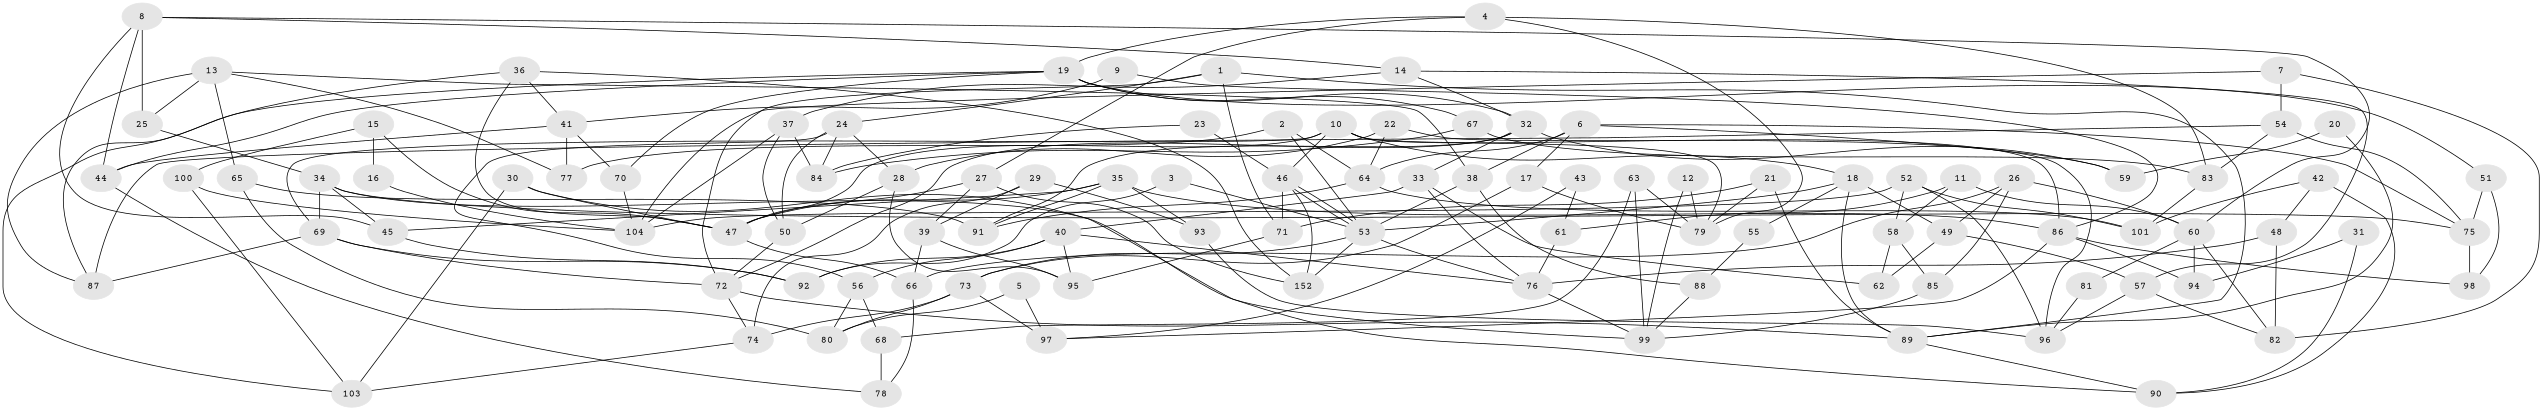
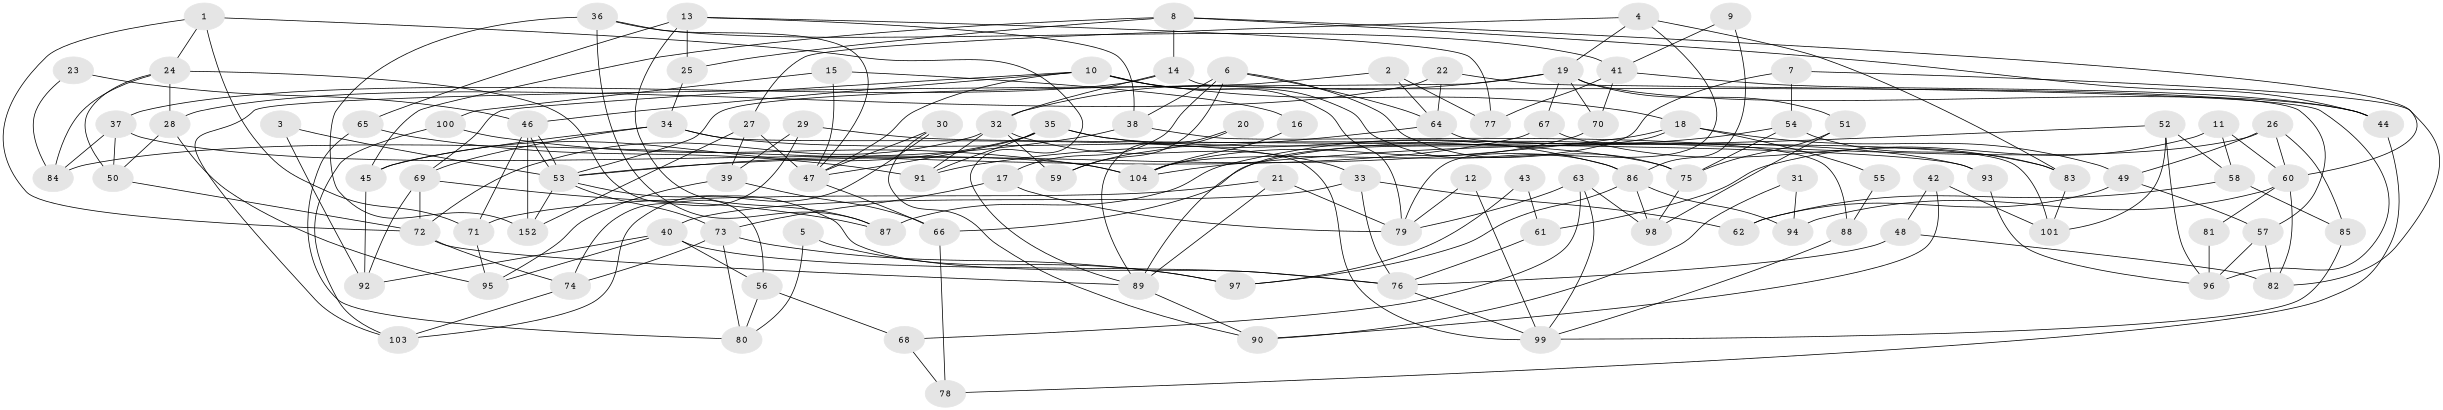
  graph {
    fontname="Courier Prime"
    node [color=gray90 fontname="Courier Prime" style=filled]
    edge [fontname="Courier Prime"]
    1
    24
    71
    72
    89
    28
    84
    50
    56
    95
    74
    90
    2
    53
    64
    77
    73
    n18 [label=152]
    76
    91
    101
    68
    78
    3
    92
    4
    19
    27
    79
    83
    44
    32
    51
    67
    70
    103
    47
    39
    5
    80
    97
    6
    17
    38
    59
    75
    88
    98
    7
    54
    82
    104
    87
    8
    14
    25
    45
    60
    37
    57
    34
    94
    81
    9
    41
    86
    10
    18
    46
    69
    49
    55
    66
    11
    58
    61
    85
    62
    12
    99
    13
    65
    33
    96
    15
    16
    100
    20
    21
    22
    23
    26
    29
    93
    30
    31
    40
    35
    36
    42
    48
    43
    52
    63
    1 -- 24
    1 -- 71
    1 -- 72
    1 -- 89
    24 -- 28
    24 -- 84
    24 -- 50
    24 -- 56
    71 -- 95
    72 -- 89
    72 -- 74
    89 -- 90
    28 -- 50
    28 -- 95
    50 -- 72
    56 -- 68
    56 -- 80
    74 -- 103
    2 -- 53
    2 -- 64
    2 -- 77
    53 -- 73
    53 -- n18
    53 -- 76
    64 -- 91
    64 -- 101
    73 -- 74
    73 -- 80
    73 -- 97
    76 -- 99
    68 -- 78
    3 -- 53
    3 -- 92
    4 -- 19
    4 -- 27
    4 -- 79
    4 -- 83
    19 -- 44
    19 -- 32
    19 -- 51
    19 -- 67
    19 -- 70
    19 -- 103
    27 -- n18
    27 -- 47
    27 -- 39
    83 -- 101
    44 -- 78
    32 -- 72
    32 -- 91
    32 -- 59
    32 -- 33
    51 -- 75
    51 -- 98
    67 -- 84
    67 -- 83
    70 -- 104
    47 -- 66
    39 -- 95
    39 -- 66
    5 -- 80
    5 -- 97
    6 -- 64
    6 -- 17
    6 -- 38
    6 -- 59
    6 -- 75
    17 -- 73
    17 -- 79
    38 -- 53
    38 -- 88
    75 -- 98
    88 -- 99
    7 -- 54
    7 -- 82
    7 -- 104
    54 -- 83
    54 -- 75
    54 -- 87
    8 -- 44
    8 -- 14
    8 -- 25
    8 -- 45
    8 -- 60
    14 -- 32
    14 -- 37
    14 -- 57
    25 -- 34
    45 -- 92
    60 -- 82
    60 -- 94
    60 -- 81
    37 -- 84
    37 -- 50
    37 -- 104
    57 -- 82
    57 -- 96
    34 -- 75
    34 -- 45
    34 -- 69
    34 -- 99
    81 -- 96
    9 -- 41
    9 -- 86
    41 -- 77
    41 -- 44
    41 -- 70
    86 -- 97
    86 -- 98
    86 -- 94
    10 -- 79
    10 -- 47
    10 -- 86
    10 -- 18
    10 -- 46
    10 -- 69
    18 -- 89
    18 -- 53
    18 -- 49
    18 -- 55
    46 -- 71
    46 -- 53
    46 -- 53
    46 -- n18
    69 -- 72
    69 -- 92
    69 -- 87
    49 -- 57
    49 -- 62
    55 -- 88
    66 -- 78
    11 -- 60
    11 -- 58
    11 -- 61
    58 -- 85
    58 -- 62
    61 -- 76
    85 -- 99
    12 -- 79
    12 -- 99
    13 -- 77
    13 -- 38
    13 -- 87
    13 -- 25
    13 -- 65
    65 -- 91
    65 -- 80
    33 -- 76
    33 -- 62
    33 -- 40
    15 -- 47
    15 -- 16
    15 -- 100
    16 -- 104
    100 -- 103
    100 -- 104
    20 -- 89
    20 -- 59
    21 -- 71
    21 -- 89
    21 -- 79
    22 -- 28
    22 -- 64
    22 -- 96
    23 -- 84
    23 -- 46
    26 -- 60
    26 -- 49
    26 -- 66
    26 -- 85
    29 -- 74
    29 -- 39
    29 -- 93
    93 -- 96
    30 -- 90
    30 -- 103
    30 -- 47
    31 -- 90
    31 -- 94
    40 -- 56
    40 -- 95
    40 -- 76
    40 -- 92
    35 -- 91
    35 -- 47
    35 -- 45
    35 -- 86
    35 -- 93
    36 -- n18
    36 -- 47
    36 -- 87
    36 -- 41
    42 -- 90
    42 -- 101
    42 -- 48
    48 -- 76
    48 -- 82
    43 -- 97
    43 -- 61
    52 -- 101
    52 -- 104
    52 -- 58
    52 -- 96
    63 -- 68
    63 -- 79
+   63 -- 98
    63 -- 99
  }
